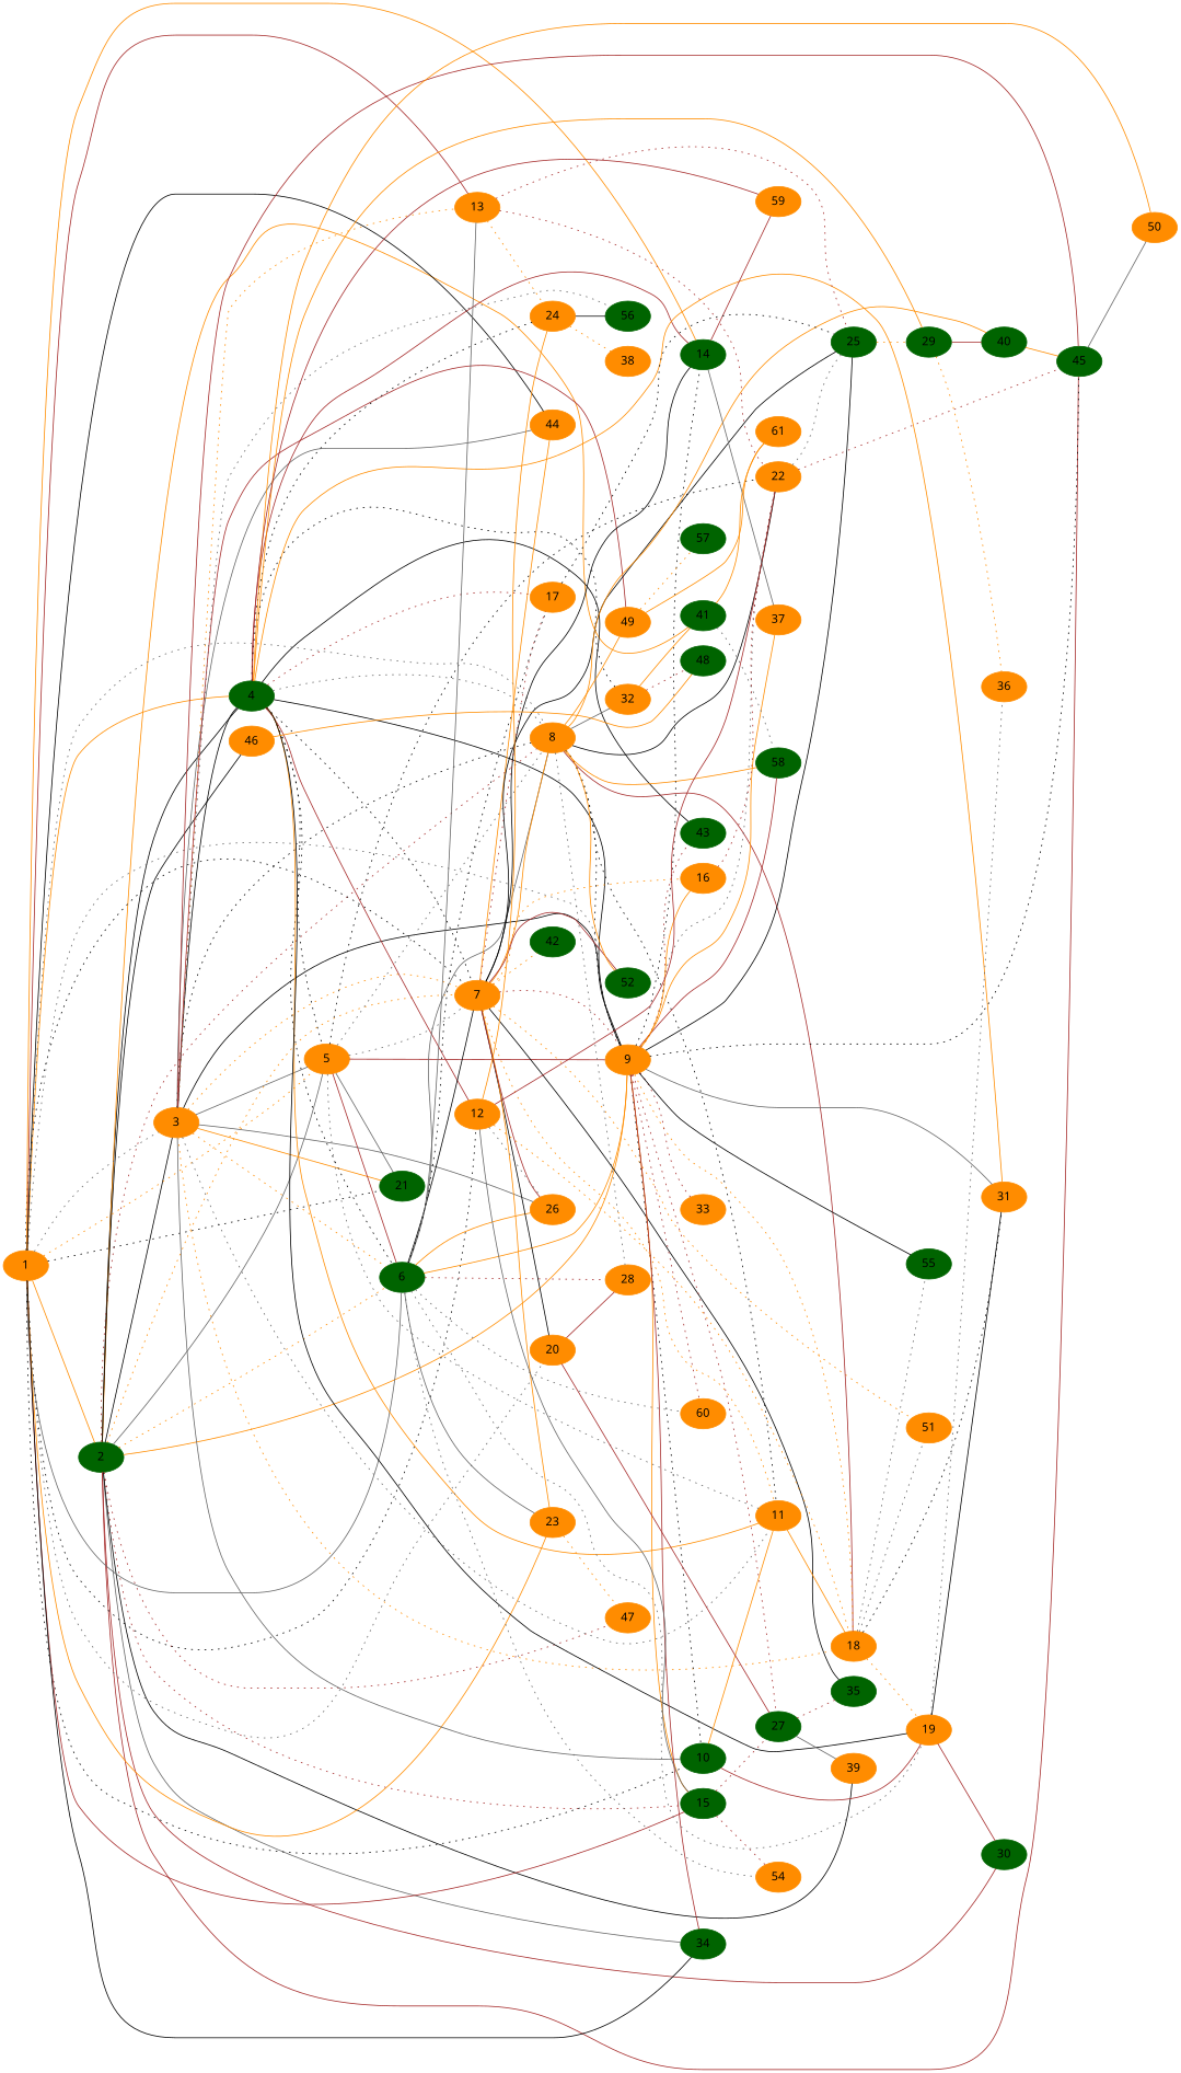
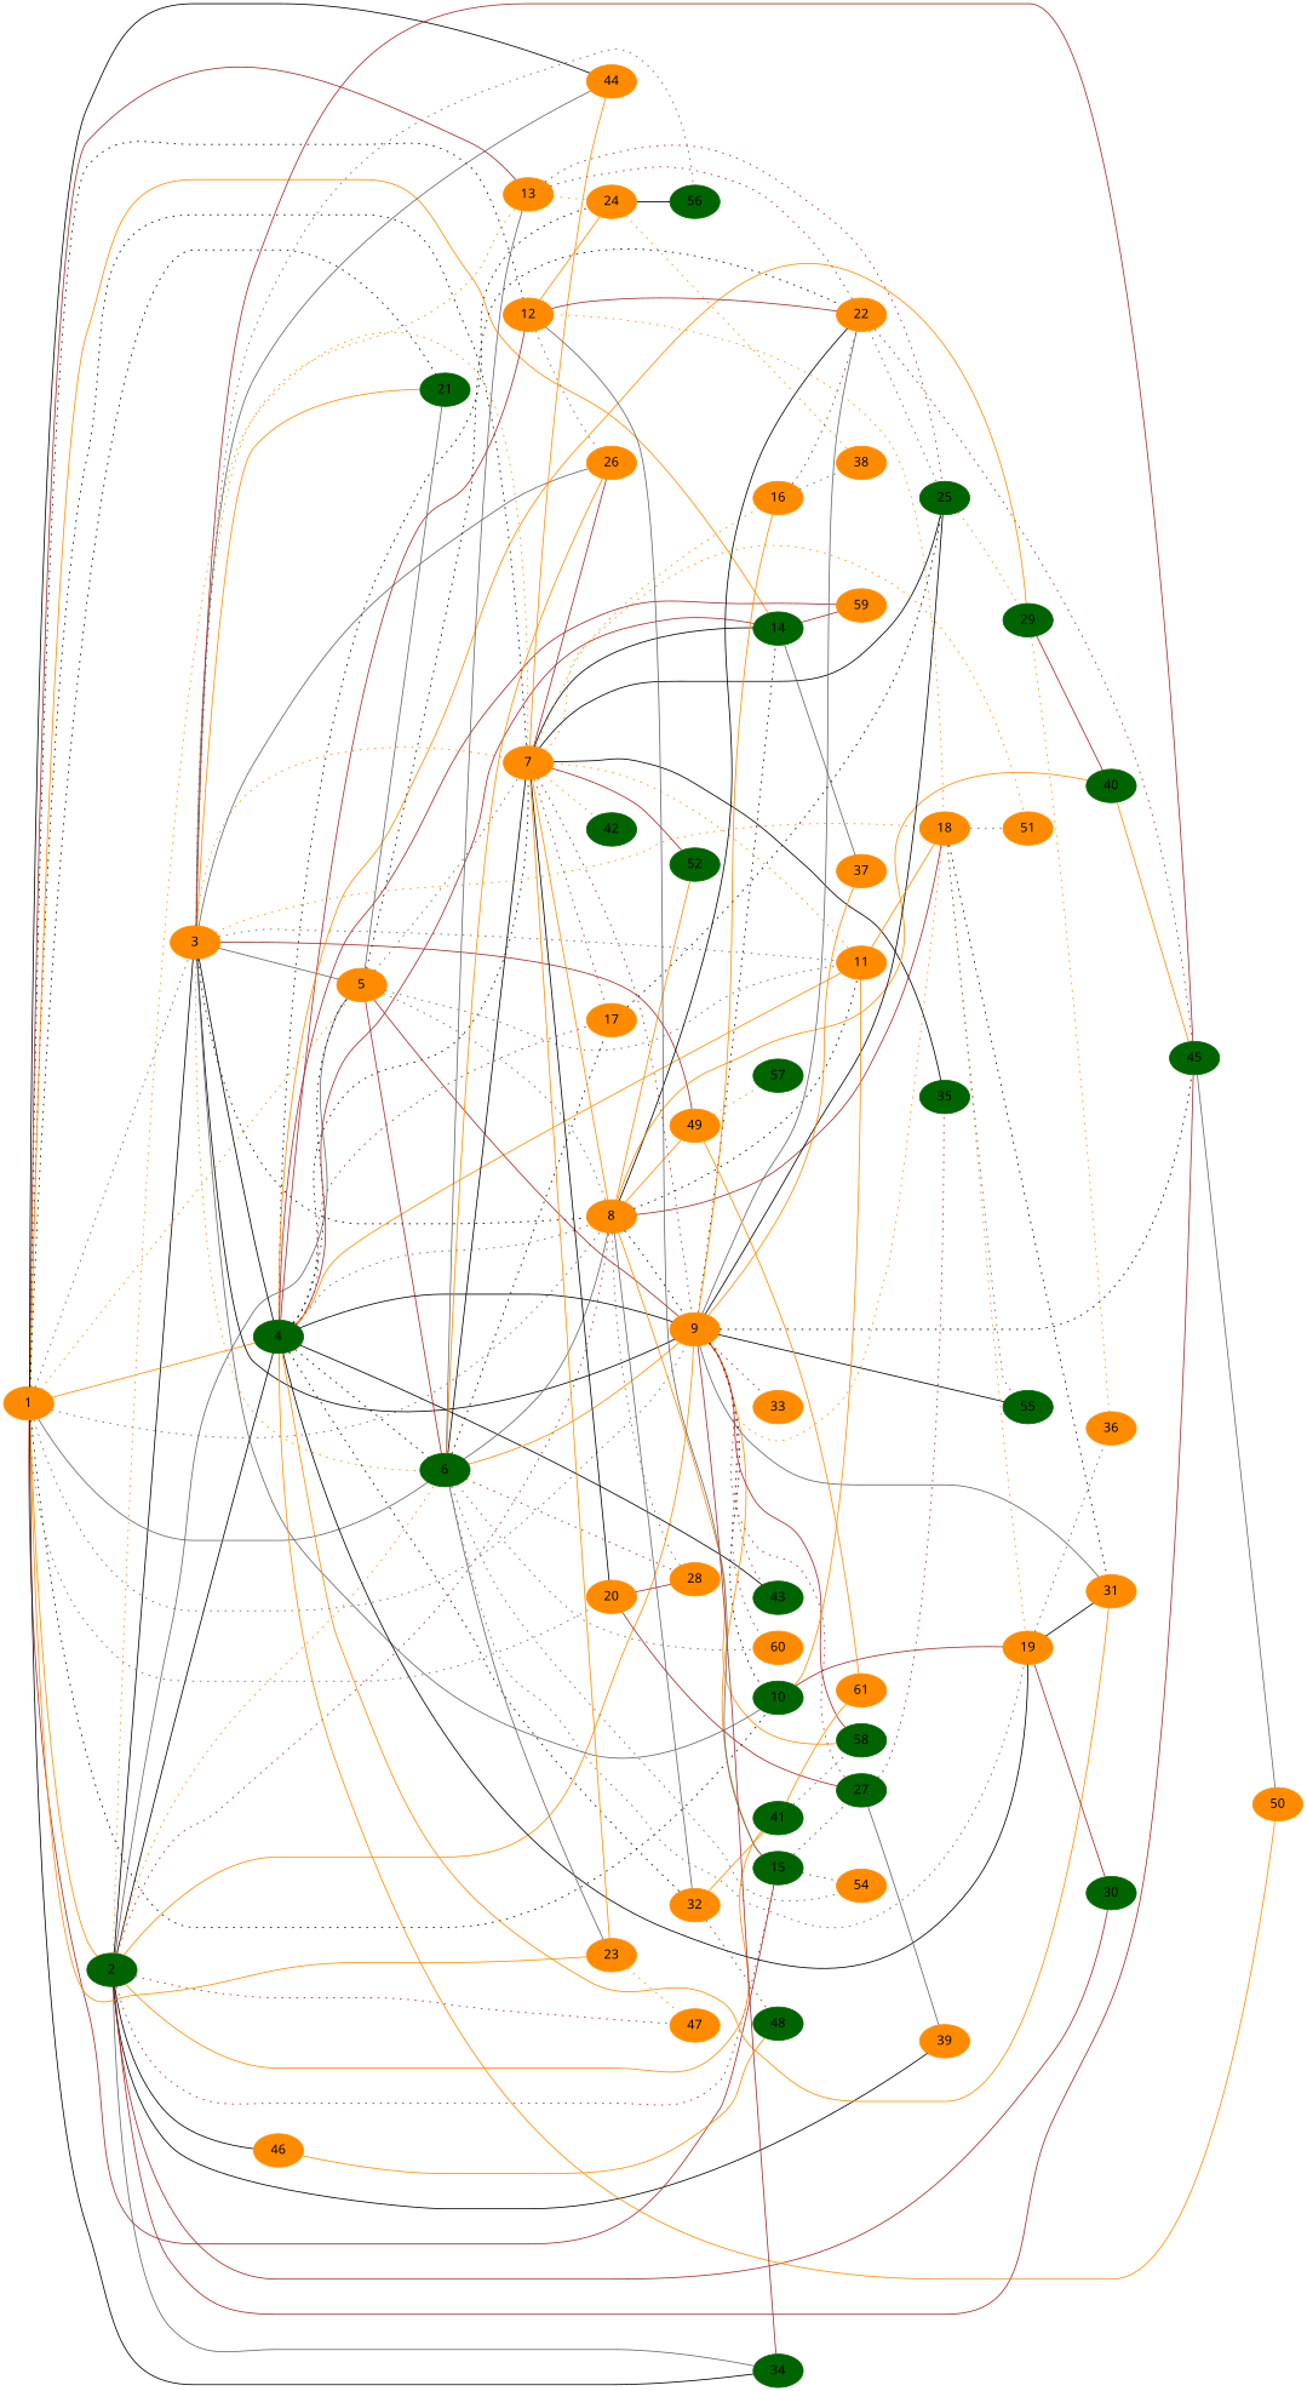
  graph {
    fontname="Noto Sans"
    rankdir=LR
    node [color=darkorange fontname="Noto Sans" style=filled]
    edge [color=darkorange fontname="Noto Sans" style=solid weight=1.0]
    2 [color=darkgreen]
    1
    3
    4 [color=darkgreen]
    5
    6 [color=darkgreen]
    7
    8
    9
    10 [color=darkgreen]
    12
    13
    14 [color=darkgreen]
    15 [color=darkgreen]
    20
    21 [color=darkgreen]
    23
    34 [color=darkgreen]
    44
    30 [color=darkgreen]
    39
    41 [color=darkgreen]
    45 [color=darkgreen]
    46
    47
    11
    18
    26
    49
    56 [color=darkgreen]
    17
    19
    24
    29 [color=darkgreen]
    31
    32
    43 [color=darkgreen]
    50
    59
    22
    28
    54
    60
    16
    25 [color=darkgreen]
    35 [color=darkgreen]
    42 [color=darkgreen]
    51
    52 [color=darkgreen]
    40 [color=darkgreen]
    58 [color=darkgreen]
    27 [color=darkgreen]
    33
    37
    55 [color=darkgreen]
    61
    48 [color=darkgreen]
    57 [color=darkgreen]
    36
    38
    2 -- 3 [color=black weight=2.0]
    2 -- 4 [color=black]
    2 -- 5 [color=gray40]
    2 -- 6 [style=dotted]
    2 -- 7 [style=dotted]
    2 -- 8 [color=brown style=dotted]
    2 -- 9 [weight=2.0]
    2 -- 15 [color=brown style=dotted weight=2.0]
    2 -- 34 [color=gray40]
    2 -- 30 [color=brown]
    2 -- 39 [color=black]
    2 -- 41
    2 -- 45 [color=brown]
    2 -- 46 [color=black]
    2 -- 47 [color=brown style=dotted]
    1 -- 2 [weight=2.0]
    1 -- 3 [color=gray40 style=dotted weight=2.0]
    1 -- 4 [weight=3.0]
    1 -- 5 [style=dotted]
    1 -- 6 [color=gray40 weight=2.0]
    1 -- 7 [color=black style=dotted]
    1 -- 8 [color=gray40 style=dotted]
    1 -- 9 [color=gray40 style=dotted]
    1 -- 10 [color=black style=dotted]
    1 -- 12 [color=black style=dotted]
    1 -- 13 [color=brown]
    1 -- 14
    1 -- 15 [color=brown]
    1 -- 20 [color=gray40 style=dotted]
    1 -- 21 [color=black style=dotted]
    1 -- 23
    1 -- 34 [color=black weight=2.0]
    1 -- 44 [color=black]
    3 -- 4 [color=black weight=2.0]
    3 -- 5 [color=gray40 weight=3.0]
    3 -- 6 [style=dotted weight=2.0]
    3 -- 7 [style=dotted weight=2.0]
    3 -- 8 [color=black style=dotted weight=3.0]
    3 -- 9 [color=black weight=2.0]
    3 -- 10 [color=gray40]
    3 -- 13 [style=dotted]
    3 -- 21
    3 -- 44 [color=gray40]
    3 -- 45 [color=brown]
    3 -- 11 [color=gray40 style=dotted]
    3 -- 18 [style=dotted weight=8.0]
    3 -- 26 [color=gray40]
    3 -- 49 [color=brown]
    3 -- 56 [color=gray40 style=dotted]
    4 -- 5 [color=black style=dotted]
    4 -- 6 [color=black style=dotted]
    4 -- 7 [color=black style=dotted]
    4 -- 8 [color=gray40 style=dotted]
    4 -- 9 [color=black]
    4 -- 12 [color=brown weight=2.0]
    4 -- 14 [color=brown]
    4 -- 11
    4 -- 17 [color=brown style=dotted]
    4 -- 19 [color=black]
    4 -- 24 [color=black style=dotted]
    4 -- 29
    4 -- 31
    4 -- 32 [color=black style=dotted]
    4 -- 43 [color=black]
    4 -- 50
    4 -- 59 [color=brown]
    5 -- 6 [color=brown]
    5 -- 7 [color=gray40 style=dotted]
    5 -- 8 [color=gray40 style=dotted]
    5 -- 9 [color=brown weight=2.0]
    5 -- 21 [color=gray40]
    5 -- 11 [color=gray40 style=dotted]
    5 -- 22 [color=black style=dotted weight=6.0]
    6 -- 7 [color=black weight=3.0]
    6 -- 8 [color=gray40]
    6 -- 9
    6 -- 13 [color=gray40 weight=2.0]
    6 -- 23 [color=gray40 weight=2.0]
    6 -- 26
    6 -- 17 [color=black style=dotted]
    6 -- 19 [color=gray40 style=dotted]
    6 -- 28 [color=brown style=dotted]
    6 -- 54 [color=gray40 style=dotted]
    6 -- 60 [color=gray40 style=dotted]
    7 -- 8
    7 -- 9 [color=brown style=dotted]
    7 -- 14 [color=black]
    7 -- 20 [color=black]
    7 -- 23
    7 -- 44
    7 -- 11 [style=dotted]
    7 -- 26 [color=brown]
    7 -- 17 [color=brown style=dotted]
    7 -- 16 [style=dotted]
    7 -- 25 [color=black]
    7 -- 35 [color=black]
    7 -- 42 [style=dotted]
    7 -- 51 [style=dotted]
    7 -- 52 [color=brown]
    8 -- 9 [color=black style=dotted]
    8 -- 11 [color=black style=dotted]
    8 -- 18 [color=brown]
    8 -- 49
    8 -- 32 [color=gray40]
    8 -- 22 [color=black]
    8 -- 28 [color=gray40 style=dotted]
    8 -- 52
    8 -- 40
    8 -- 58
    9 -- 10 [color=black style=dotted]
    9 -- 14 [color=black style=dotted]
    9 -- 15
    9 -- 34 [color=brown]
    9 -- 45 [color=black style=dotted]
    9 -- 18 [style=dotted]
    9 -- 31 [color=gray40]
    9 -- 43 [color=brown style=dotted]
-   9 -- 22 [color=gray40 style=dotted weight=2.0]
+   9 -- 22 [color=gray40 weight=2.0]
    9 -- 60 [color=brown style=dotted]
    9 -- 16
    9 -- 25 [color=black]
    9 -- 58 [color=brown]
    9 -- 27 [color=brown style=dotted]
    9 -- 33 [color=brown style=dotted]
    9 -- 37
    9 -- 55 [color=black]
    10 -- 11
    10 -- 19 [color=brown]
    12 -- 15 [color=gray40]
    12 -- 18 [style=dotted]
    12 -- 26 [color=gray40 style=dotted]
    12 -- 24
    12 -- 22 [color=brown]
    13 -- 24 [style=dotted]
    13 -- 22 [color=brown style=dotted]
    13 -- 25 [color=brown style=dotted]
    14 -- 59 [color=brown]
    14 -- 37 [color=gray40]
    15 -- 54 [color=brown style=dotted]
    15 -- 27 [color=brown style=dotted]
    20 -- 28 [color=brown]
    20 -- 27 [color=brown]
    23 -- 47 [style=dotted]
    41 -- 58 [color=gray40 style=dotted]
    41 -- 61
    45 -- 50 [color=gray40]
    46 -- 48
    11 -- 18
    18 -- 19 [style=dotted]
    18 -- 31 [color=black style=dotted]
    18 -- 51 [color=gray40 style=dotted]
    18 -- 55 [color=gray40 style=dotted]
    49 -- 61
    49 -- 57 [style=dotted]
    17 -- 25 [color=black style=dotted]
    19 -- 30 [color=brown]
    19 -- 31 [color=black]
    19 -- 36 [color=gray40 style=dotted]
    24 -- 56 [color=black]
    24 -- 38 [style=dotted]
    29 -- 40 [color=brown]
    29 -- 36 [style=dotted]
    32 -- 41
    32 -- 48 [color=brown style=dotted]
    22 -- 45 [color=brown style=dotted]
    22 -- 25 [color=gray40 style=dotted]
    16 -- 22 [color=brown style=dotted]
+   16 -- 38 [color=gray40 style=dotted]
    25 -- 29 [style=dotted]
    40 -- 45
    27 -- 39 [color=gray40]
    27 -- 35 [color=brown style=dotted]
  }
